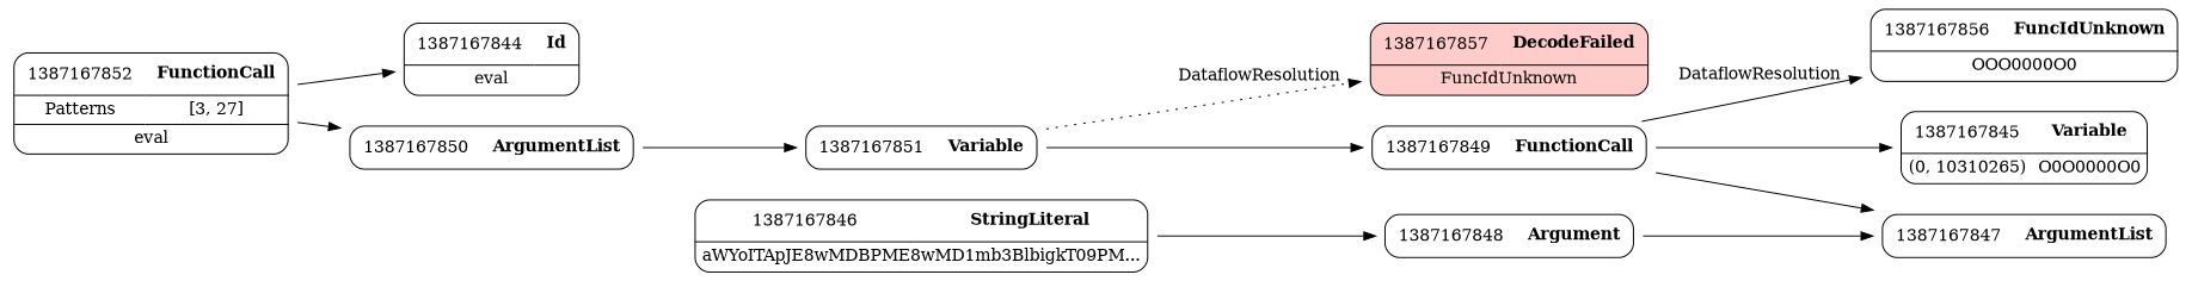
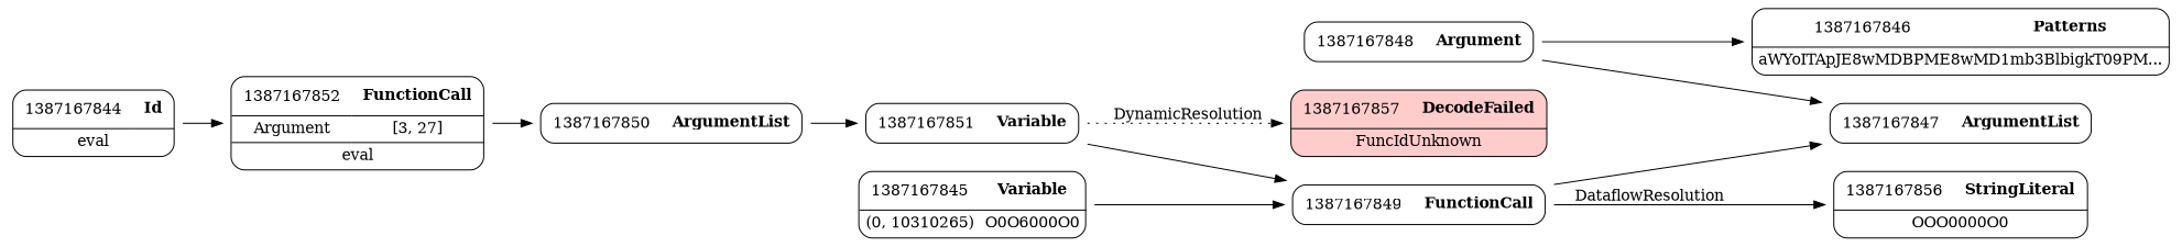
  digraph {
    rankdir=LR
    node [shape=none]
    edge [weight=2]
-   n1 [label=<<TABLE border='1' cellspacing='0' cellpadding='10' style='rounded' ><TR><TD border='0'>1387167852</TD><TD border='0'><B>FunctionCall</B></TD></TR><HR/><TR><TD border='0' cellpadding='5'>Patterns</TD><TD border='0' cellpadding='5'>[3, 27]</TD></TR><HR/><TR><TD border='0' cellpadding='5' colspan='2'>eval</TD></TR></TABLE>>]
+   n1 [label=<<TABLE border='1' cellspacing='0' cellpadding='10' style='rounded' ><TR><TD border='0'>1387167852</TD><TD border='0'><B>FunctionCall</B></TD></TR><HR/><TR><TD border='0' cellpadding='5'>Argument</TD><TD border='0' cellpadding='5'>[3, 27]</TD></TR><HR/><TR><TD border='0' cellpadding='5' colspan='2'>eval</TD></TR></TABLE>>]
    n2 [label=<<TABLE border='1' cellspacing='0' cellpadding='10' style='rounded' ><TR><TD border='0'>1387167844</TD><TD border='0'><B>Id</B></TD></TR><HR/><TR><TD border='0' cellpadding='5' colspan='2'>eval</TD></TR></TABLE>>]
    n3 [label=<<TABLE border='1' cellspacing='0' cellpadding='10' style='rounded' ><TR><TD border='0'>1387167850</TD><TD border='0'><B>ArgumentList</B></TD></TR></TABLE>>]
    n4 [label=<<TABLE border='1' cellspacing='0' cellpadding='10' style='rounded' ><TR><TD border='0'>1387167851</TD><TD border='0'><B>Variable</B></TD></TR></TABLE>>]
    n5 [label=<<TABLE border='1' cellspacing='0' cellpadding='10' style='rounded' ><TR><TD border='0'>1387167849</TD><TD border='0'><B>FunctionCall</B></TD></TR></TABLE>>]
    n6 [label=<<TABLE border='1' cellspacing='0' cellpadding='10' style='rounded' bgcolor='#FFCCCC' ><TR><TD border='0'>1387167857</TD><TD border='0'><B>DecodeFailed</B></TD></TR><HR/><TR><TD border='0' cellpadding='5' colspan='2'>FuncIdUnknown</TD></TR></TABLE>>]
-   n7 [label=<<TABLE border='1' cellspacing='0' cellpadding='10' style='rounded' ><TR><TD border='0'>1387167845</TD><TD border='0'><B>Variable</B></TD></TR><HR/><TR><TD border='0' cellpadding='5'>(0, 10310265)</TD><TD border='0' cellpadding='5'>O0O0000O0</TD></TR></TABLE>>]
+   n7 [label=<<TABLE border='1' cellspacing='0' cellpadding='10' style='rounded' ><TR><TD border='0'>1387167845</TD><TD border='0'><B>Variable</B></TD></TR><HR/><TR><TD border='0' cellpadding='5'>(0, 10310265)</TD><TD border='0' cellpadding='5'>O0O6000O0</TD></TR></TABLE>>]
    n8 [label=<<TABLE border='1' cellspacing='0' cellpadding='10' style='rounded' ><TR><TD border='0'>1387167847</TD><TD border='0'><B>ArgumentList</B></TD></TR></TABLE>>]
-   n9 [label=<<TABLE border='1' cellspacing='0' cellpadding='10' style='rounded' ><TR><TD border='0'>1387167856</TD><TD border='0'><B>FuncIdUnknown</B></TD></TR><HR/><TR><TD border='0' cellpadding='5' colspan='2'>OOO0000O0</TD></TR></TABLE>>]
+   n9 [label=<<TABLE border='1' cellspacing='0' cellpadding='10' style='rounded' ><TR><TD border='0'>1387167856</TD><TD border='0'><B>StringLiteral</B></TD></TR><HR/><TR><TD border='0' cellpadding='5' colspan='2'>OOO0000O0</TD></TR></TABLE>>]
    n10 [label=<<TABLE border='1' cellspacing='0' cellpadding='10' style='rounded' ><TR><TD border='0'>1387167848</TD><TD border='0'><B>Argument</B></TD></TR></TABLE>>]
-   n11 [label=<<TABLE border='1' cellspacing='0' cellpadding='10' style='rounded' ><TR><TD border='0'>1387167846</TD><TD border='0'><B>StringLiteral</B></TD></TR><HR/><TR><TD border='0' cellpadding='5' colspan='2'>aWYoITApJE8wMDBPME8wMD1mb3BlbigkT09PM...</TD></TR></TABLE>>]
-   n1 -> n2
+   n11 [label=<<TABLE border='1' cellspacing='0' cellpadding='10' style='rounded' ><TR><TD border='0'>1387167846</TD><TD border='0'><B>Patterns</B></TD></TR><HR/><TR><TD border='0' cellpadding='5' colspan='2'>aWYoITApJE8wMDBPME8wMD1mb3BlbigkT09PM...</TD></TR></TABLE>>]
+   n2 -> n1
    n1 -> n3
    n3 -> n4
    n4 -> n5
-   n4 -> n6 [label=DataflowResolution style=dotted weight=""]
-   n5 -> n7
+   n4 -> n6 [label=DynamicResolution style=dotted weight=""]
+   n7 -> n5
    n5 -> n8
    n5 -> n9 [label=DataflowResolution style=solid weight=""]
    n10 -> n8
-   n11 -> n10
+   n10 -> n11
  }
